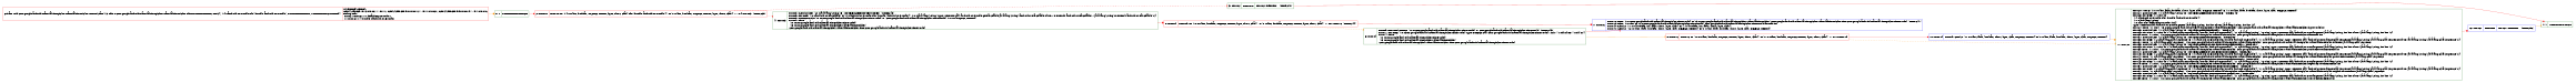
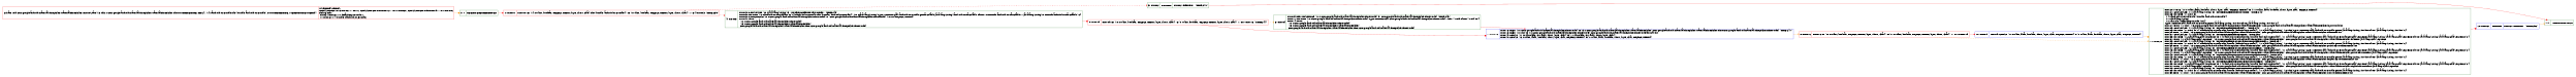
  digraph {
    fontname="DejaVu Serif"
    rankdir=LR
    node [color=darkgreen fontname="DejaVu Serif" shape=record]
    edge [arrowhead=tee color=red fontname="DejaVu Serif"]
-   n1 [label="{0\:\ ?|MTH_ENTER_BLOCK\l}"]
+   n1 [label="{0\:\ ?|NEGATIVE_ENTER_BLOCK\l}"]
    n2 [color=red label="{2\:\ 0x0000|0x0000: IF  (r4 I:??[int, boolean, OBJECT, ARRAY, byte, short, char] A[D('bundle' android.os.Bundle)]) != (0 ??[int, boolean, OBJECT, ARRAY, byte, short, char])  \-\> B:4:0x0003  (LINE:239)\l}"]
    n3 [label="{3\:\ 0x0002|RETURN\l|0x0002: RETURN    (LINE:240)\l}"]
    n4 [label="{4\:\ 0x0003|0x0003: CONST_STR  (r0 I:java.lang.String) =  \"TIME_PICKER_TIME_MODEL\"  (LINE:243)\l0x0005: INVOKE  (r0 I:android.os.Parcelable) = (r4 I:android.os.Bundle A[D('bundle' android.os.Bundle)]), (r0 I:java.lang.String) type: VIRTUAL call: android.os.Bundle.getParcelable(java.lang.String):android.os.Parcelable A[MD:\<T extends android.os.Parcelable\>:(java.lang.String):T extends android.os.Parcelable (c)]\l0x0009: CHECK_CAST (r0 I:com.google.android.material.timepicker.TimeModel) = (com.google.android.material.timepicker.TimeModel) (r0 I:??[OBJECT, ARRAY]) \l0x000b: IPUT  \l  (r0 I:com.google.android.material.timepicker.TimeModel)\l  (r3 I:com.google.android.material.timepicker.MaterialTimePicker)\l com.google.android.material.timepicker.MaterialTimePicker.time com.google.android.material.timepicker.TimeModel \l}"]
    n5 [label="{1\:\ ?|MTH_EXIT_BLOCK\l}"]
    n6 [color=red label="{5\:\ 0x000d|0x000d: IF  (r0 I:??[int, boolean, OBJECT, ARRAY, byte, short, char]) != (0 ??[int, boolean, OBJECT, ARRAY, byte, short, char])  \-\> B:7:0x0016  (LINE:244)\l}"]
    n7 [label="{6\:\ 0x000f|0x000f: NEW_INSTANCE  (r0 I:com.google.android.material.timepicker.TimeModel) =  com.google.android.material.timepicker.TimeModel  (LINE:245)\l0x0011: INVOKE  (r0 I:com.google.android.material.timepicker.TimeModel) type: DIRECT call: com.google.android.material.timepicker.TimeModel.\<init\>():void A[MD:():void (m)]\l0x0014: IPUT  \l  (r0 I:com.google.android.material.timepicker.TimeModel)\l  (r3 I:com.google.android.material.timepicker.MaterialTimePicker)\l com.google.android.material.timepicker.MaterialTimePicker.time com.google.android.material.timepicker.TimeModel \l}"]
    n8 [color=blue label="{7\:\ 0x0016|0x0016: IGET  (r0 I:com.google.android.material.timepicker.TimeModel) = (r3 I:com.google.android.material.timepicker.MaterialTimePicker) com.google.android.material.timepicker.MaterialTimePicker.time com.google.android.material.timepicker.TimeModel  (LINE:247)\l0x0018: IGET  (r0 I:int) = (r0 I:com.google.android.material.timepicker.TimeModel) com.google.android.material.timepicker.TimeModel.format int \l0x001a: CONST  (r1 I:??[boolean, int, float, short, byte, char]) = (1 ??[boolean, int, float, short, byte, char]) \l0x001b: CONST  (r2 I:??[int, float, boolean, short, byte, char, OBJECT, ARRAY]) = (0 ??[int, float, boolean, short, byte, char, OBJECT, ARRAY]) \l}"]
    n9 [color=red label="{8\:\ 0x001c|0x001c: IF  (r0 I:??[int, boolean, OBJECT, ARRAY, byte, short, char]) != (r1 I:??[int, boolean, OBJECT, ARRAY, byte, short, char])  \-\> B:10:0x001f \l}"]
    n10 [color=blue label="{10\:\ 0x001f|0x001f: CONST  (r1 I:??[int, float, boolean, short, byte, char, OBJECT, ARRAY]) = (0 ??[int, float, boolean, short, byte, char, OBJECT, ARRAY]) \l}"]
    n11 [label="{11\:\ 0x0020|0x0020: MOVE  (r0 I:??[int, float, boolean, short, byte, char, OBJECT, ARRAY]) = (r1 I:??[int, float, boolean, short, byte, char, OBJECT, ARRAY]) \l0x0021: CONST_STR  (r1 I:java.lang.String) =  \"TIME_PICKER_INPUT_MODE\"  (LINE:248)\l0x0023: INVOKE  (r1 I:int) = \l  (r4 I:android.os.Bundle A[D('bundle' android.os.Bundle)])\l  (r1 I:java.lang.String)\l  (r0 I:int A[D('defaultInputMode' int)])\l type: VIRTUAL call: android.os.Bundle.getInt(java.lang.String, int):int A[MD:(java.lang.String, int):int (c)]\l0x0027: IPUT  (r1 I:int), (r3 I:com.google.android.material.timepicker.MaterialTimePicker) com.google.android.material.timepicker.MaterialTimePicker.inputMode int \l0x0029: CONST_STR  (r1 I:java.lang.String) =  \"TIME_PICKER_TITLE_RES\"  (LINE:249)\l0x002b: INVOKE  (r1 I:int) = (r4 I:android.os.Bundle A[D('bundle' android.os.Bundle)]), (r1 I:java.lang.String), (r2 I:int) type: VIRTUAL call: android.os.Bundle.getInt(java.lang.String, int):int A[MD:(java.lang.String, int):int (c)]\l0x002f: IPUT  (r1 I:int), (r3 I:com.google.android.material.timepicker.MaterialTimePicker) com.google.android.material.timepicker.MaterialTimePicker.titleResId int \l0x0031: CONST_STR  (r1 I:java.lang.String) =  \"TIME_PICKER_TITLE_TEXT\"  (LINE:250)\l0x0033: INVOKE  (r1 I:java.lang.CharSequence) = (r4 I:android.os.Bundle A[D('bundle' android.os.Bundle)]), (r1 I:java.lang.String) type: VIRTUAL call: android.os.Bundle.getCharSequence(java.lang.String):java.lang.CharSequence A[MD:(java.lang.String):java.lang.CharSequence (c)]\l0x0037: IPUT  (r1 I:java.lang.CharSequence), (r3 I:com.google.android.material.timepicker.MaterialTimePicker) com.google.android.material.timepicker.MaterialTimePicker.titleText java.lang.CharSequence \l0x0039: CONST_STR  (r1 I:java.lang.String) =  \"TIME_PICKER_POSITIVE_BUTTON_TEXT_RES\"  (LINE:251)\l0x003b: INVOKE  (r1 I:int) = (r4 I:android.os.Bundle A[D('bundle' android.os.Bundle)]), (r1 I:java.lang.String), (r2 I:int) type: VIRTUAL call: android.os.Bundle.getInt(java.lang.String, int):int A[MD:(java.lang.String, int):int (c)]\l0x003f: IPUT  (r1 I:int), (r3 I:com.google.android.material.timepicker.MaterialTimePicker) com.google.android.material.timepicker.MaterialTimePicker.positiveButtonTextResId int \l0x0041: CONST_STR  (r1 I:java.lang.String) =  \"TIME_PICKER_POSITIVE_BUTTON_TEXT\"  (LINE:252)\l0x0043: INVOKE  (r1 I:java.lang.CharSequence) = (r4 I:android.os.Bundle A[D('bundle' android.os.Bundle)]), (r1 I:java.lang.String) type: VIRTUAL call: android.os.Bundle.getCharSequence(java.lang.String):java.lang.CharSequence A[MD:(java.lang.String):java.lang.CharSequence (c)]\l0x0047: IPUT  (r1 I:java.lang.CharSequence), (r3 I:com.google.android.material.timepicker.MaterialTimePicker) com.google.android.material.timepicker.MaterialTimePicker.positiveButtonText java.lang.CharSequence \l0x0049: CONST_STR  (r1 I:java.lang.String) =  \"TIME_PICKER_NEGATIVE_BUTTON_TEXT_RES\"  (LINE:253)\l0x004b: INVOKE  (r1 I:int) = (r4 I:android.os.Bundle A[D('bundle' android.os.Bundle)]), (r1 I:java.lang.String), (r2 I:int) type: VIRTUAL call: android.os.Bundle.getInt(java.lang.String, int):int A[MD:(java.lang.String, int):int (c)]\l0x004f: IPUT  (r1 I:int), (r3 I:com.google.android.material.timepicker.MaterialTimePicker) com.google.android.material.timepicker.MaterialTimePicker.negativeButtonTextResId int \l0x0051: CONST_STR  (r1 I:java.lang.String) =  \"TIME_PICKER_NEGATIVE_BUTTON_TEXT\"  (LINE:254)\l0x0053: INVOKE  (r1 I:java.lang.CharSequence) = (r4 I:android.os.Bundle A[D('bundle' android.os.Bundle)]), (r1 I:java.lang.String) type: VIRTUAL call: android.os.Bundle.getCharSequence(java.lang.String):java.lang.CharSequence A[MD:(java.lang.String):java.lang.CharSequence (c)]\l0x0057: IPUT  (r1 I:java.lang.CharSequence), (r3 I:com.google.android.material.timepicker.MaterialTimePicker) com.google.android.material.timepicker.MaterialTimePicker.negativeButtonText java.lang.CharSequence \l0x0059: CONST_STR  (r1 I:java.lang.String) =  \"TIME_PICKER_OVERRIDE_THEME_RES_ID\"  (LINE:255)\l0x005b: INVOKE  (r1 I:int) = (r4 I:android.os.Bundle A[D('bundle' android.os.Bundle)]), (r1 I:java.lang.String), (r2 I:int) type: VIRTUAL call: android.os.Bundle.getInt(java.lang.String, int):int A[MD:(java.lang.String, int):int (c)]\l0x005f: IPUT  (r1 I:int), (r3 I:com.google.android.material.timepicker.MaterialTimePicker) com.google.android.material.timepicker.MaterialTimePicker.overrideThemeResId int \l}"]
    n12 [color=blue label="{12\:\ 0x0061|RETURN\l|0x0061: RETURN    (LINE:256)\l}"]
    n13 [color=red label="{private void com.google.android.material.timepicker.MaterialTimePicker.restoreState((r3 'this' I:com.google.android.material.timepicker.MaterialTimePicker A[IMMUTABLE_TYPE, THIS]), (r4 I:android.os.Bundle A[D('bundle' android.os.Bundle), IMMUTABLE_TYPE, METHOD_ARGUMENT]))  | USE_LINES_HINTS\lCROSS_EDGE: B:12:0x0061 \-\> B:1:?, CROSS_EDGE: B:8:0x001c \-\> B:11:0x0020, CROSS_EDGE: B:5:0x000d \-\> B:7:0x0016\lDebug Info:\l  0x0021\-0x0061: r0 'defaultInputMode' I\l  \-1 \-0x0061: r4 'bundle' Landroid\/os\/Bundle;\l}"]
    n1 -> n2 [arrowhead=dot]
    n2 -> n3 [style=dashed]
    n2 -> n4 [style=dashed]
    n3 -> n5 [arrowhead=dot]
    n4 -> n6 [arrowhead=box]
    n6 -> n7 [color=darkorange style=dashed]
    n6 -> n8 [arrowhead=box]
    n7 -> n8
-   n7 -> n9 [color=darkorange]
+   n8 -> n9 [color=darkorange]
    n9 -> n10 [arrowhead=dot]
    n9 -> n11 [color=darkorange style=dashed]
    n10 -> n11 [arrowhead=box color=darkorange]
    n11 -> n12 [arrowhead=box]
    n12 -> n5 [color=darkorange]
    n13 -> n1 [arrowhead=box color=darkorange]
  }
